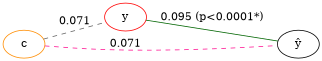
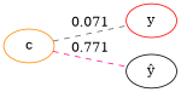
  graph {
    rankdir=LR
    edge [style=dashed]
    n1 [color=darkorange label=c]
    n2 [color=red label=y]
    n3 [label=<y&#770;>]
    n1 -- n2 [color=gray40 label=0.071]
-   n1 -- n3 [color=deeppink label=0.071]
-   n2 -- n3 [color=darkgreen label="0.095 (p<0.0001*)" style=solid]
+   n1 -- n3 [color=deeppink label=0.771]
  }
